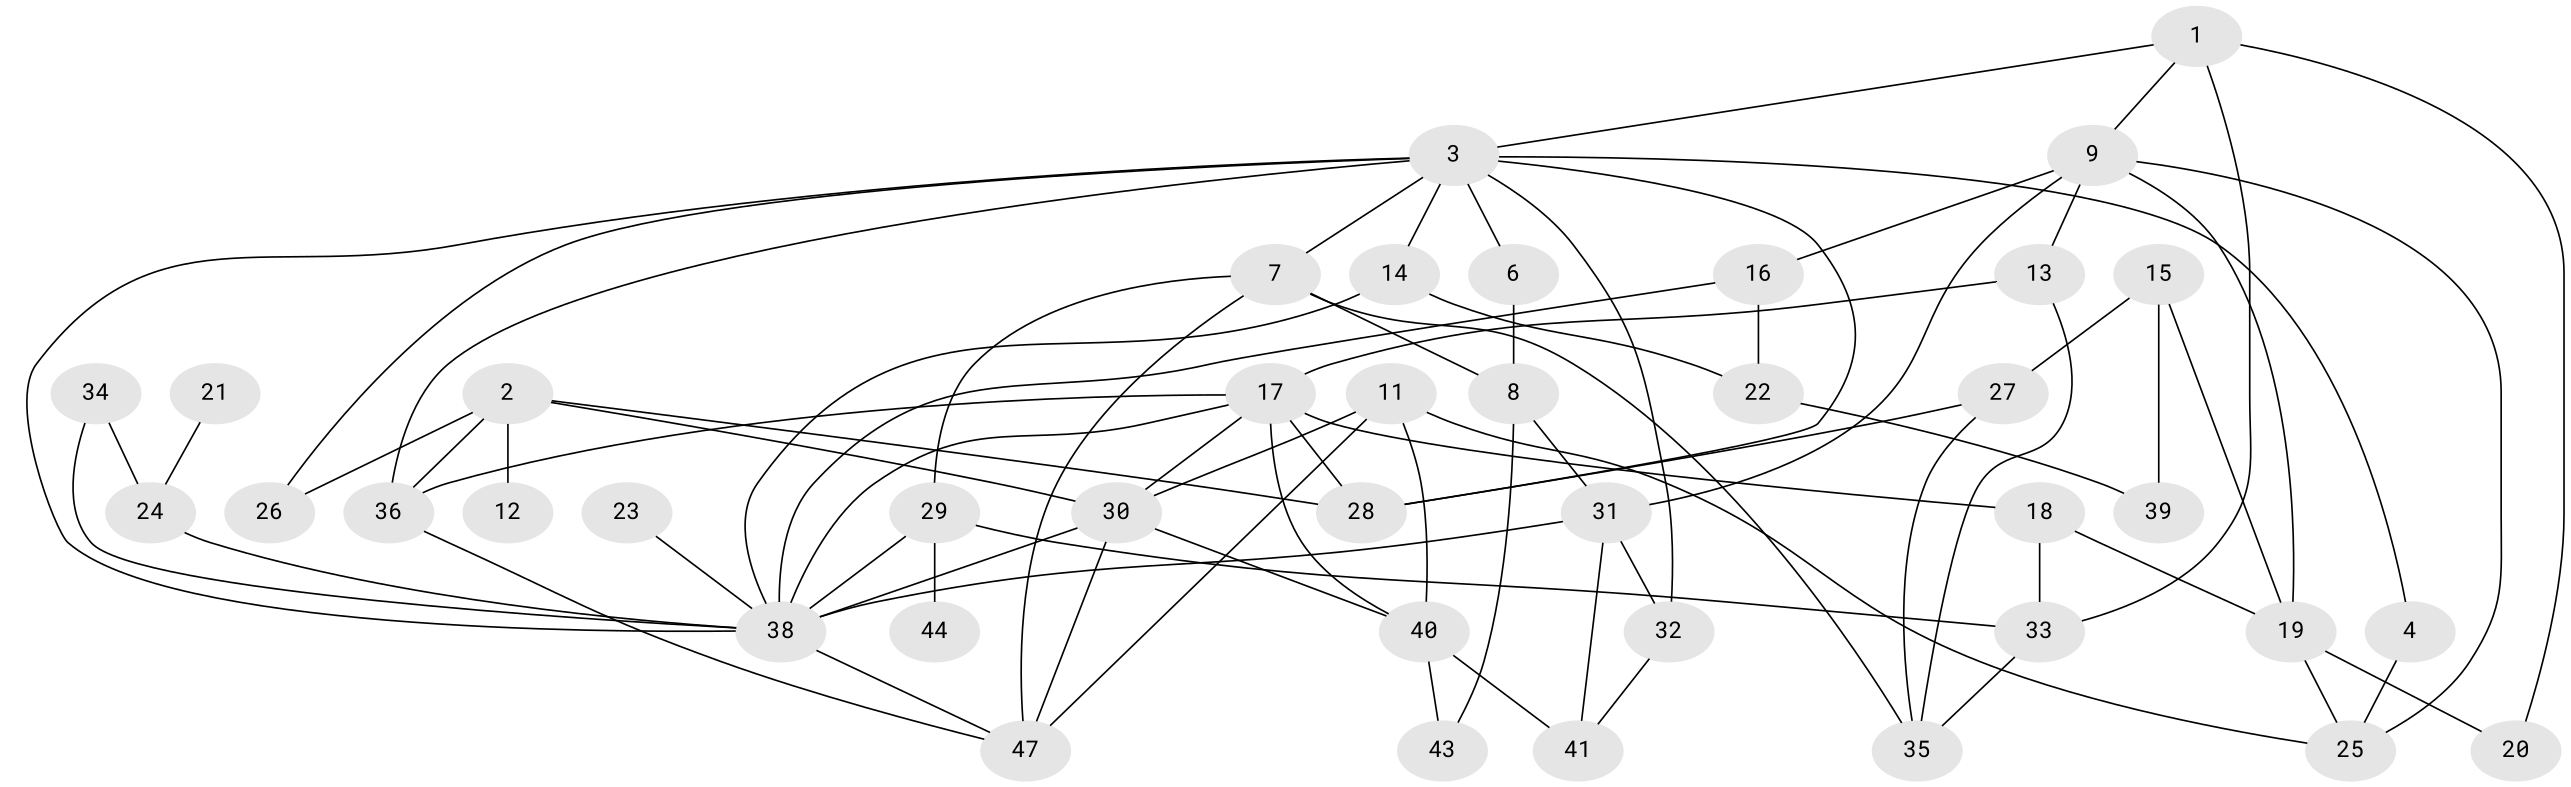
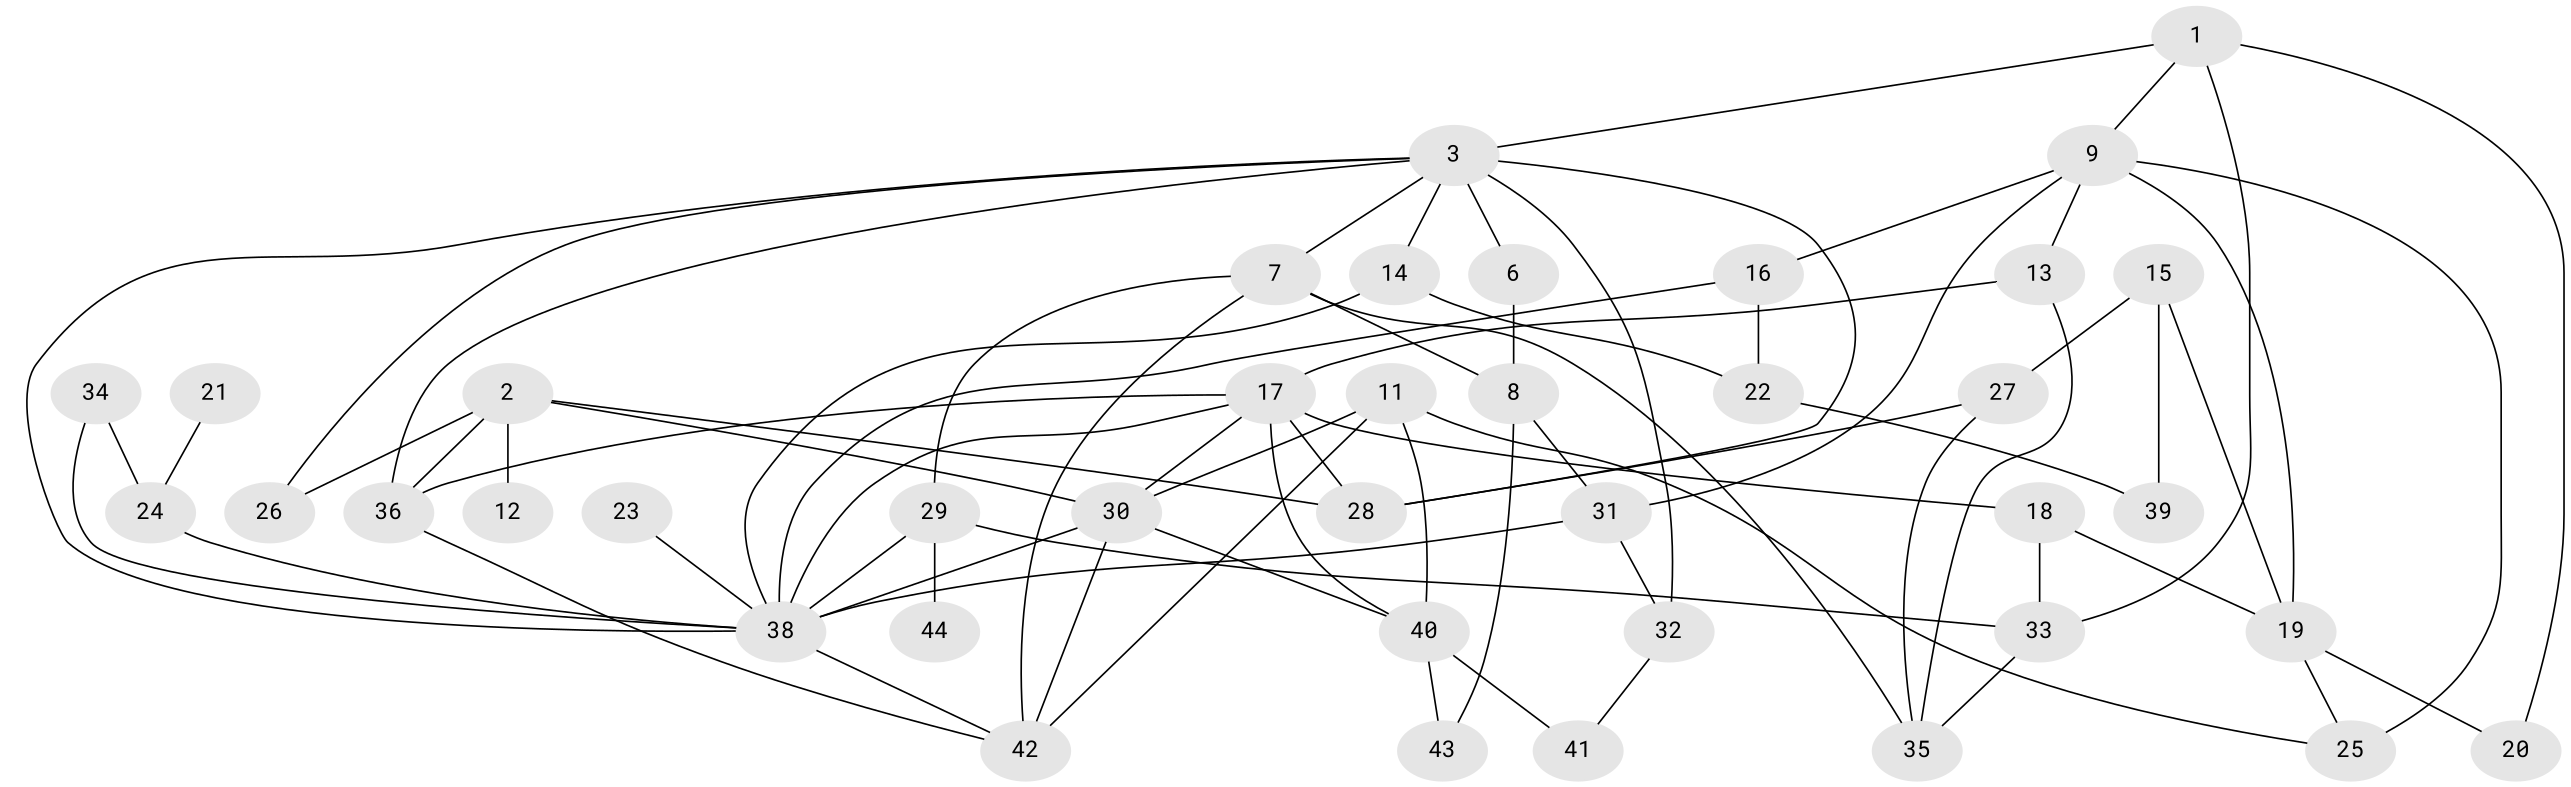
  graph {
    fontname="Roboto Mono"
    node [color=gray90 fontname="Roboto Mono" style=filled]
    edge [fontname="Roboto Mono" weight=1.0]
    1
    3
    9
    20
    33
    26
    28
    36
-   4
    6
    7
    14
    32
    38
    25
    19
    31
    13
    16
    35
    2
    12
    30
-   42 [label=47]
+   42
    40
    8
    29
    22
    41
    43
    44
    17
    39
    11
    18
    15
    27
    21
    24
    23
    34
    1 -- 3
    1 -- 9
    1 -- 20
    1 -- 33
    3 -- 26
    3 -- 28
    3 -- 36
-   3 -- 4
    3 -- 6
    3 -- 7
    3 -- 14
    3 -- 32
    3 -- 38
    9 -- 25
    9 -- 19
    9 -- 31
    9 -- 13
    9 -- 16
    33 -- 35
    36 -- 42
-   4 -- 25
    6 -- 8
    7 -- 35
    7 -- 42
    7 -- 8
    7 -- 29
    14 -- 38
    14 -- 22
    32 -- 41
    38 -- 42
    19 -- 20
    19 -- 25
    31 -- 32
    31 -- 38
-   31 -- 41
    13 -- 35
    13 -- 17
    16 -- 38
    16 -- 22
    2 -- 26
    2 -- 28
    2 -- 36
    2 -- 12
    2 -- 30
    30 -- 38
    30 -- 42
    30 -- 40
    40 -- 41
    40 -- 43
    8 -- 31
    8 -- 43
    29 -- 33
    29 -- 38
    29 -- 44
    22 -- 39
    17 -- 28
    17 -- 36
    17 -- 38
    17 -- 30
    17 -- 40
    17 -- 18
    11 -- 25
    11 -- 30
    11 -- 42
    11 -- 40
    18 -- 33
    18 -- 19
    15 -- 19
    15 -- 39
    15 -- 27
    27 -- 28
    27 -- 35
    21 -- 24
    24 -- 38
    23 -- 38
    34 -- 38
    34 -- 24 [weight=2.0]
  }
